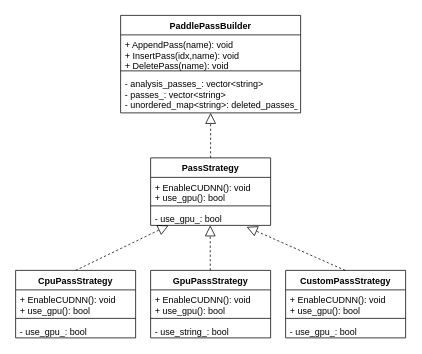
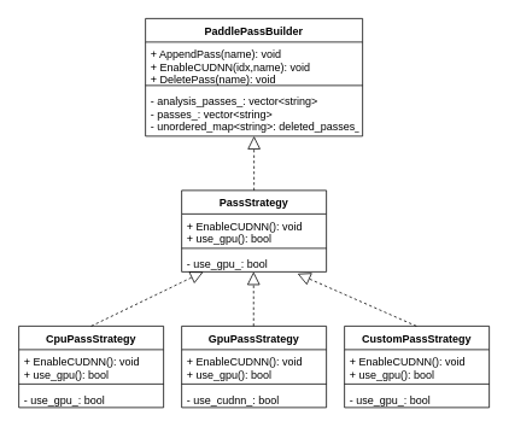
  <mxCell id="0" />
  <mxCell id="1" parent="0" />
  <mxCell id="2" value="PaddlePassBuilder" style="swimlane;fontStyle=1;align=center;verticalAlign=top;childLayout=stackLayout;horizontal=1;startSize=26;horizontalStack=0;resizeParent=1;resizeParentMax=0;resizeLast=0;collapsible=1;marginBottom=0;" parent="1" vertex="1"><mxGeometry x="160" y="20" width="240" height="130" as="geometry" /></mxCell>
- <mxCell id="3" value="+ AppendPass(name): void&#10;+ InsertPass(idx,name): void&#10;+ DeletePass(name): void " style="text;strokeColor=none;fillColor=none;align=left;verticalAlign=top;spacingLeft=4;spacingRight=4;overflow=hidden;rotatable=0;points=[[0,0.5],[1,0.5]];portConstraint=eastwest;" parent="2" vertex="1"><mxGeometry y="26" width="240" height="44" as="geometry" /></mxCell>
+ <mxCell id="3" value="+ AppendPass(name): void&#10;+ EnableCUDNN(idx,name): void&#10;+ DeletePass(name): void " style="text;strokeColor=none;fillColor=none;align=left;verticalAlign=top;spacingLeft=4;spacingRight=4;overflow=hidden;rotatable=0;points=[[0,0.5],[1,0.5]];portConstraint=eastwest;" parent="2" vertex="1"><mxGeometry y="26" width="240" height="44" as="geometry" /></mxCell>
  <mxCell id="4" value="" style="line;strokeWidth=1;fillColor=none;align=left;verticalAlign=middle;spacingTop=-1;spacingLeft=3;spacingRight=3;rotatable=0;labelPosition=right;points=[];portConstraint=eastwest;" parent="2" vertex="1"><mxGeometry y="70" width="240" height="8" as="geometry" /></mxCell>
  <mxCell id="5" value="- analysis_passes_: vector&lt;string&gt;&#10;- passes_: vector&lt;string&gt;&#10;- unordered_map&lt;string&gt;: deleted_passes_" style="text;strokeColor=none;fillColor=none;align=left;verticalAlign=top;spacingLeft=4;spacingRight=4;overflow=hidden;rotatable=0;points=[[0,0.5],[1,0.5]];portConstraint=eastwest;" parent="2" vertex="1"><mxGeometry y="78" width="240" height="52" as="geometry" /></mxCell>
  <mxCell id="6" value="PassStrategy" style="swimlane;fontStyle=1;align=center;verticalAlign=top;childLayout=stackLayout;horizontal=1;startSize=26;horizontalStack=0;resizeParent=1;resizeParentMax=0;resizeLast=0;collapsible=1;marginBottom=0;" parent="1" vertex="1"><mxGeometry x="200" y="210" width="160" height="90" as="geometry" /></mxCell>
  <mxCell id="7" value="+ EnableCUDNN(): void&#10;+ use_gpu(): bool " style="text;strokeColor=none;fillColor=none;align=left;verticalAlign=top;spacingLeft=4;spacingRight=4;overflow=hidden;rotatable=0;points=[[0,0.5],[1,0.5]];portConstraint=eastwest;" parent="6" vertex="1"><mxGeometry y="26" width="160" height="34" as="geometry" /></mxCell>
  <mxCell id="8" value="" style="line;strokeWidth=1;fillColor=none;align=left;verticalAlign=middle;spacingTop=-1;spacingLeft=3;spacingRight=3;rotatable=0;labelPosition=right;points=[];portConstraint=eastwest;" parent="6" vertex="1"><mxGeometry y="60" width="160" height="8" as="geometry" /></mxCell>
  <mxCell id="9" value="- use_gpu_: bool" style="text;strokeColor=none;fillColor=none;align=left;verticalAlign=top;spacingLeft=4;spacingRight=4;overflow=hidden;rotatable=0;points=[[0,0.5],[1,0.5]];portConstraint=eastwest;" parent="6" vertex="1"><mxGeometry y="68" width="160" height="22" as="geometry" /></mxCell>
  <mxCell id="10" value="CpuPassStrategy" style="swimlane;fontStyle=1;align=center;verticalAlign=top;childLayout=stackLayout;horizontal=1;startSize=26;horizontalStack=0;resizeParent=1;resizeParentMax=0;resizeLast=0;collapsible=1;marginBottom=0;" parent="1" vertex="1"><mxGeometry x="20" y="360" width="160" height="90" as="geometry" /></mxCell>
  <mxCell id="11" value="+ EnableCUDNN(): void&#10;+ use_gpu(): bool " style="text;strokeColor=none;fillColor=none;align=left;verticalAlign=top;spacingLeft=4;spacingRight=4;overflow=hidden;rotatable=0;points=[[0,0.5],[1,0.5]];portConstraint=eastwest;" parent="10" vertex="1"><mxGeometry y="26" width="160" height="34" as="geometry" /></mxCell>
  <mxCell id="12" value="" style="line;strokeWidth=1;fillColor=none;align=left;verticalAlign=middle;spacingTop=-1;spacingLeft=3;spacingRight=3;rotatable=0;labelPosition=right;points=[];portConstraint=eastwest;" parent="10" vertex="1"><mxGeometry y="60" width="160" height="8" as="geometry" /></mxCell>
  <mxCell id="13" value="- use_gpu_: bool" style="text;strokeColor=none;fillColor=none;align=left;verticalAlign=top;spacingLeft=4;spacingRight=4;overflow=hidden;rotatable=0;points=[[0,0.5],[1,0.5]];portConstraint=eastwest;" parent="10" vertex="1"><mxGeometry y="68" width="160" height="22" as="geometry" /></mxCell>
  <mxCell id="14" value="GpuPassStrategy" style="swimlane;fontStyle=1;align=center;verticalAlign=top;childLayout=stackLayout;horizontal=1;startSize=26;horizontalStack=0;resizeParent=1;resizeParentMax=0;resizeLast=0;collapsible=1;marginBottom=0;" parent="1" vertex="1"><mxGeometry x="200" y="360" width="160" height="90" as="geometry" /></mxCell>
  <mxCell id="15" value="+ EnableCUDNN(): void&#10;+ use_gpu(): bool " style="text;strokeColor=none;fillColor=none;align=left;verticalAlign=top;spacingLeft=4;spacingRight=4;overflow=hidden;rotatable=0;points=[[0,0.5],[1,0.5]];portConstraint=eastwest;" parent="14" vertex="1"><mxGeometry y="26" width="160" height="34" as="geometry" /></mxCell>
  <mxCell id="16" value="" style="line;strokeWidth=1;fillColor=none;align=left;verticalAlign=middle;spacingTop=-1;spacingLeft=3;spacingRight=3;rotatable=0;labelPosition=right;points=[];portConstraint=eastwest;" parent="14" vertex="1"><mxGeometry y="60" width="160" height="8" as="geometry" /></mxCell>
- <mxCell id="17" value="- use_string_: bool" style="text;strokeColor=none;fillColor=none;align=left;verticalAlign=top;spacingLeft=4;spacingRight=4;overflow=hidden;rotatable=0;points=[[0,0.5],[1,0.5]];portConstraint=eastwest;" parent="14" vertex="1"><mxGeometry y="68" width="160" height="22" as="geometry" /></mxCell>
+ <mxCell id="17" value="- use_cudnn_: bool" style="text;strokeColor=none;fillColor=none;align=left;verticalAlign=top;spacingLeft=4;spacingRight=4;overflow=hidden;rotatable=0;points=[[0,0.5],[1,0.5]];portConstraint=eastwest;" parent="14" vertex="1"><mxGeometry y="68" width="160" height="22" as="geometry" /></mxCell>
  <mxCell id="18" value="CustomPassStrategy" style="swimlane;fontStyle=1;align=center;verticalAlign=top;childLayout=stackLayout;horizontal=1;startSize=26;horizontalStack=0;resizeParent=1;resizeParentMax=0;resizeLast=0;collapsible=1;marginBottom=0;" parent="1" vertex="1"><mxGeometry x="380" y="360" width="160" height="90" as="geometry" /></mxCell>
  <mxCell id="19" value="+ EnableCUDNN(): void&#10;+ use_gpu(): bool " style="text;strokeColor=none;fillColor=none;align=left;verticalAlign=top;spacingLeft=4;spacingRight=4;overflow=hidden;rotatable=0;points=[[0,0.5],[1,0.5]];portConstraint=eastwest;" parent="18" vertex="1"><mxGeometry y="26" width="160" height="34" as="geometry" /></mxCell>
  <mxCell id="20" value="" style="line;strokeWidth=1;fillColor=none;align=left;verticalAlign=middle;spacingTop=-1;spacingLeft=3;spacingRight=3;rotatable=0;labelPosition=right;points=[];portConstraint=eastwest;" parent="18" vertex="1"><mxGeometry y="60" width="160" height="8" as="geometry" /></mxCell>
  <mxCell id="21" value="- use_gpu_: bool" style="text;strokeColor=none;fillColor=none;align=left;verticalAlign=top;spacingLeft=4;spacingRight=4;overflow=hidden;rotatable=0;points=[[0,0.5],[1,0.5]];portConstraint=eastwest;" parent="18" vertex="1"><mxGeometry y="68" width="160" height="22" as="geometry" /></mxCell>
  <mxCell id="22" value="" style="endArrow=block;dashed=1;endFill=0;endSize=12;html=1;rounded=0;exitX=0.5;exitY=0;exitDx=0;exitDy=0;entryX=0.15;entryY=1;entryDx=0;entryDy=0;entryPerimeter=0;" parent="1" source="10" target="9" edge="1"><mxGeometry width="160" relative="1" as="geometry"><mxPoint x="290" y="260" as="sourcePoint" /><mxPoint x="450" y="260" as="targetPoint" /></mxGeometry></mxCell>
  <mxCell id="23" value="" style="endArrow=block;dashed=1;endFill=0;endSize=12;html=1;rounded=0;exitX=0.5;exitY=0;exitDx=0;exitDy=0;entryX=0.5;entryY=1;entryDx=0;entryDy=0;entryPerimeter=0;" parent="1" target="5" edge="1"><mxGeometry width="160" relative="1" as="geometry"><mxPoint x="280" y="210" as="sourcePoint" /><mxPoint x="404" y="150" as="targetPoint" /></mxGeometry></mxCell>
  <mxCell id="24" value="" style="endArrow=block;dashed=1;endFill=0;endSize=12;html=1;rounded=0;exitX=0.5;exitY=0;exitDx=0;exitDy=0;entryX=0.5;entryY=1;entryDx=0;entryDy=0;entryPerimeter=0;" parent="1" edge="1"><mxGeometry width="160" relative="1" as="geometry"><mxPoint x="279.5" y="360" as="sourcePoint" /><mxPoint x="279.5" y="300" as="targetPoint" /></mxGeometry></mxCell>
  <mxCell id="25" value="" style="endArrow=block;dashed=1;endFill=0;endSize=12;html=1;rounded=0;exitX=0.5;exitY=0;exitDx=0;exitDy=0;entryX=0.8;entryY=1.091;entryDx=0;entryDy=0;entryPerimeter=0;" parent="1" target="9" edge="1"><mxGeometry width="160" relative="1" as="geometry"><mxPoint x="459.5" y="360" as="sourcePoint" /><mxPoint x="459.5" y="300" as="targetPoint" /></mxGeometry></mxCell>
